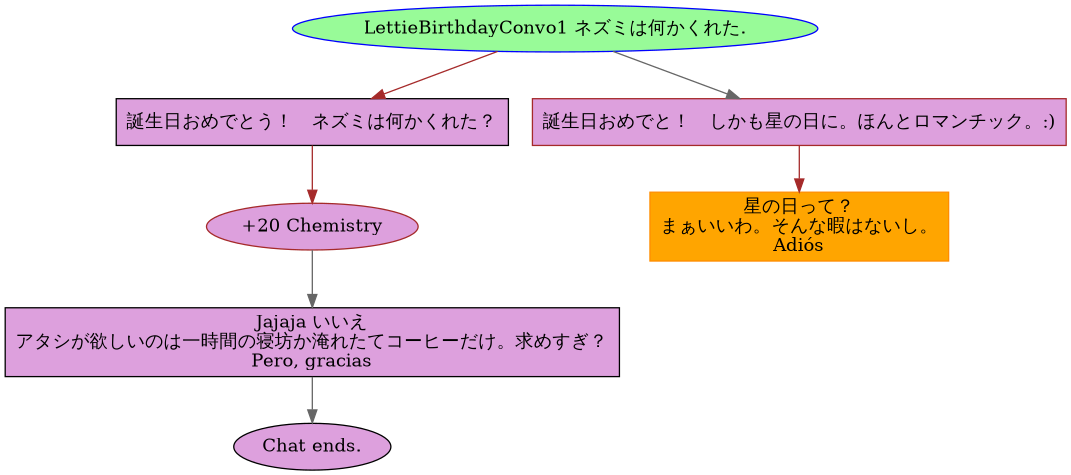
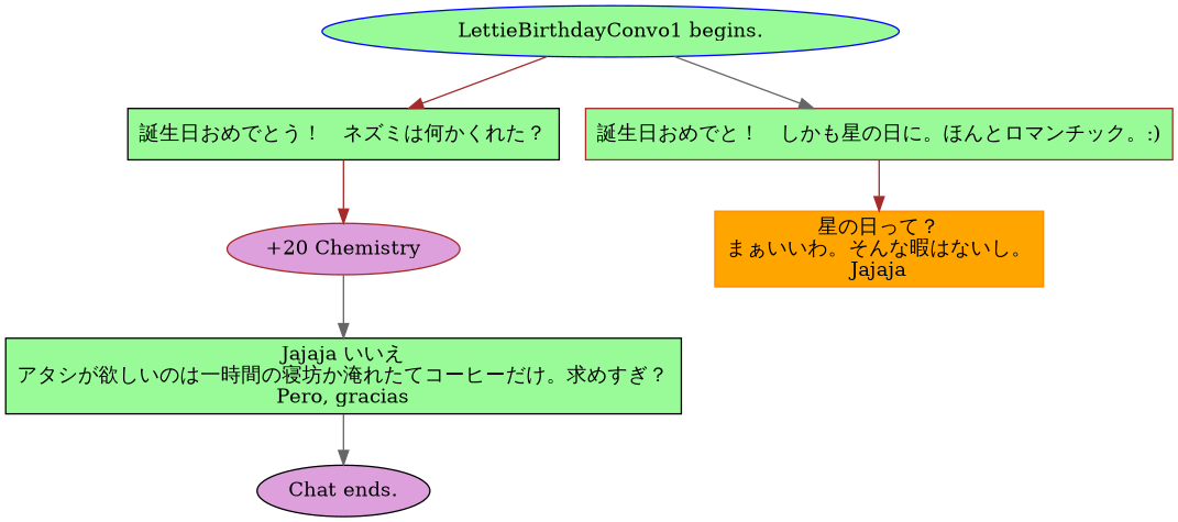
  digraph {
    node [color=black fillcolor=plum style=filled shape=box]
    edge [color=brown]
-   "LettieBirthdayConvo1 begins." [color=blue fillcolor=palegreen label="LettieBirthdayConvo1 ネズミは何かくれた." shape=""]
-   n2 [label="誕生日おめでとう！　ネズミは何かくれた？"]
-   n3 [color=brown label="誕生日おめでと！　しかも星の日に。ほんとロマンチック。:)"]
+   "LettieBirthdayConvo1 begins." [color=blue fillcolor=palegreen shape=""]
+   n2 [fillcolor=palegreen label="誕生日おめでとう！　ネズミは何かくれた？"]
+   n3 [color=brown fillcolor=palegreen label="誕生日おめでと！　しかも星の日に。ほんとロマンチック。:)"]
    n4 [color=brown label="+20 Chemistry" shape=""]
-   n5 [color=darkorange fillcolor=orange label="星の日って？\nまぁいいわ。そんな暇はないし。\nAdiós"]
-   n6 [label="Jajaja いいえ\nアタシが欲しいのは一時間の寝坊か淹れたてコーヒーだけ。求めすぎ？\nPero, gracias"]
+   n5 [color=darkorange fillcolor=orange label="星の日って？\nまぁいいわ。そんな暇はないし。\nJajaja"]
+   n6 [fillcolor=palegreen label="Jajaja いいえ\nアタシが欲しいのは一時間の寝坊か淹れたてコーヒーだけ。求めすぎ？\nPero, gracias"]
    "Chat ends." [shape=""]
    "LettieBirthdayConvo1 begins." -> n2
    "LettieBirthdayConvo1 begins." -> n3 [color=gray40]
    n2 -> n4
    n3 -> n5
    n4 -> n6 [color=gray40]
    n6 -> "Chat ends." [color=gray40]
  }
